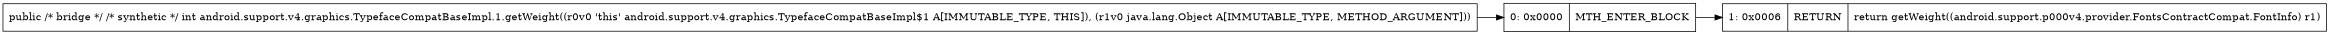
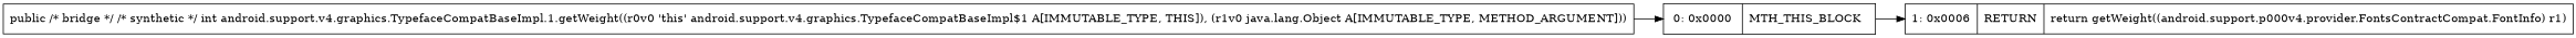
  digraph {
    rankdir=LR
    node [shape=record]
-   n1 [label="{0\:\ 0x0000|MTH_ENTER_BLOCK\l}"]
+   n1 [label="{0\:\ 0x0000|MTH_THIS_BLOCK\l}"]
    n2 [label="{1\:\ 0x0006|RETURN\l|return getWeight((android.support.p000v4.provider.FontsContractCompat.FontInfo) r1)\l}"]
    n3 [label="{public \/* bridge *\/ \/* synthetic *\/ int android.support.v4.graphics.TypefaceCompatBaseImpl.1.getWeight((r0v0 'this' android.support.v4.graphics.TypefaceCompatBaseImpl$1 A[IMMUTABLE_TYPE, THIS]), (r1v0 java.lang.Object A[IMMUTABLE_TYPE, METHOD_ARGUMENT])) }"]
    n1 -> n2
    n3 -> n1
  }
